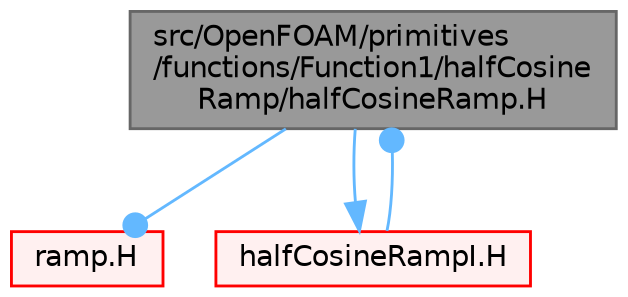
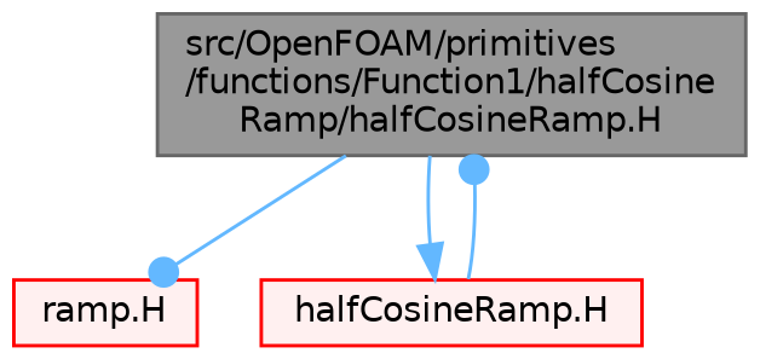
  digraph {
    node [color=red fillcolor="#FFF0F0" fontname=Helvetica fontsize=10 shape=box style=filled]
    edge [color=steelblue1 fontname=Helvetica fontsize=10 labelfontname=Helvetica labelfontsize=10 style=solid arrowhead=dot]
    n1 [color=gray40 fillcolor=grey60 fontcolor=black height=0.2 label="src/OpenFOAM/primitives\l/functions/Function1/halfCosine\lRamp/halfCosineRamp.H" width=0.4]
    n2 [height=0.2 label="ramp.H" width=0.4]
-   n3 [height=0.2 label="halfCosineRampI.H" width=0.4]
+   n3 [height=0.2 label="halfCosineRamp.H" width=0.4]
    n1 -> n2
    n1 -> n3 [arrowhead=normal]
    n3 -> n1
  }
